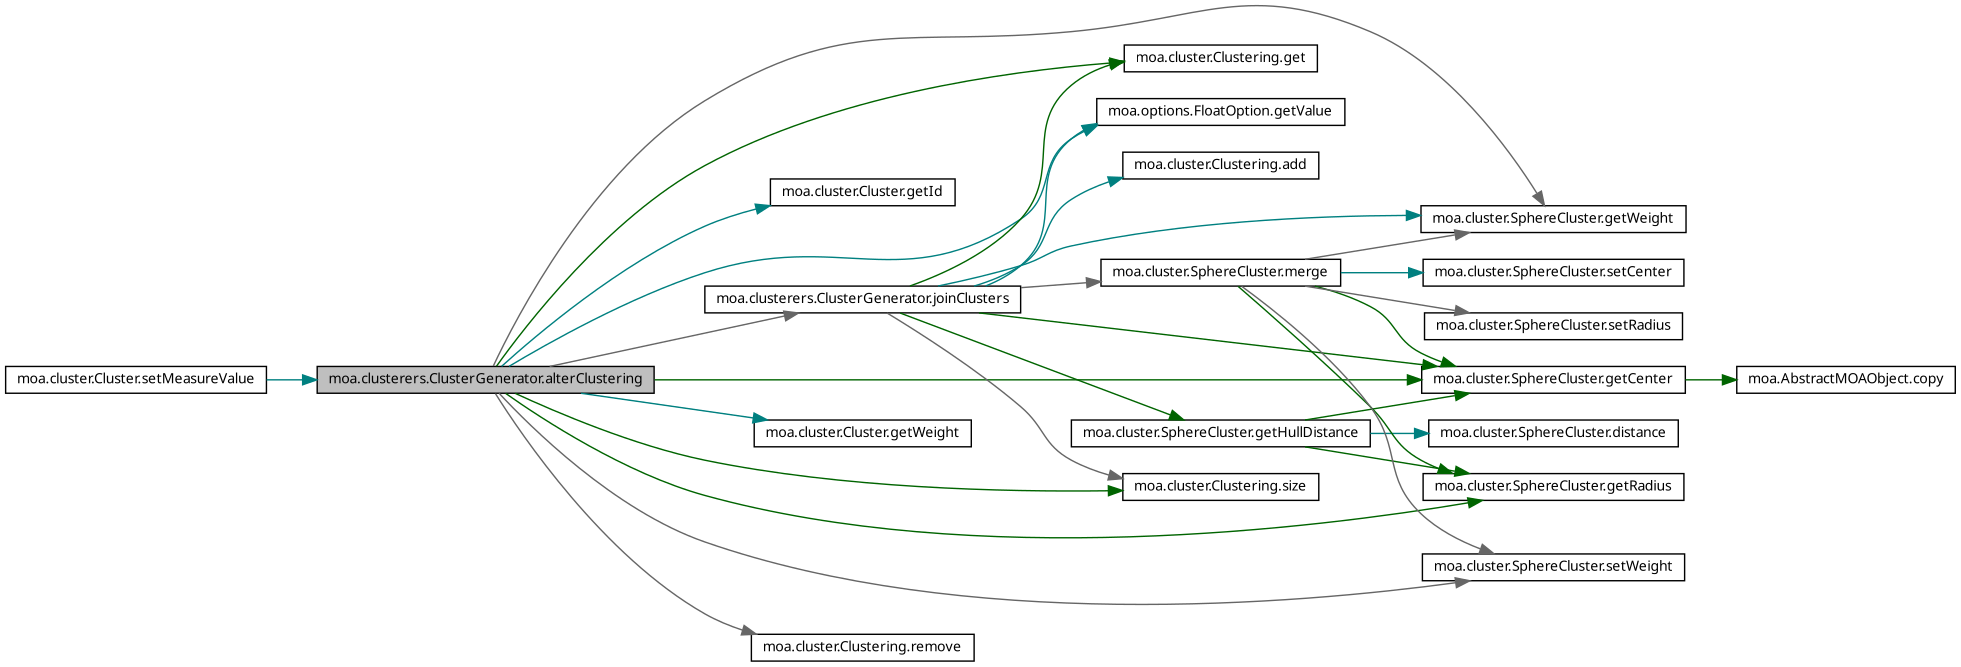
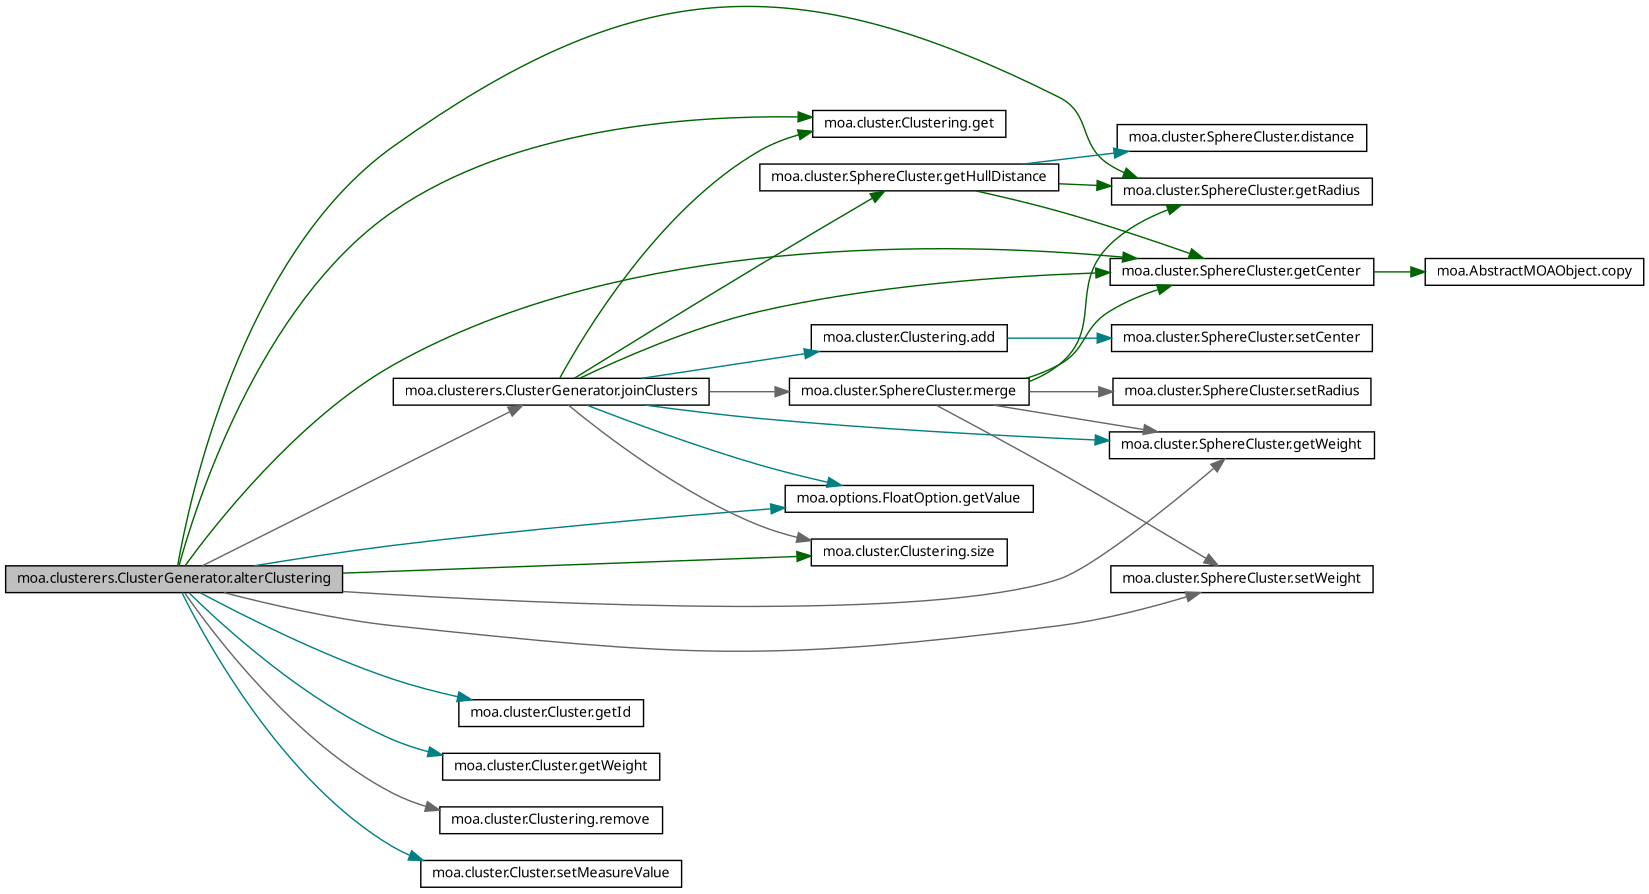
  digraph {
    fontname="Noto Sans"
    rankdir=LR
    node [color=black fillcolor=white fontname="Noto Sans" fontsize=10 shape=record style=filled]
    edge [color=darkgreen fontname="Noto Sans" fontsize=10 labelfontname=Helvetica labelfontsize=10 style=solid]
    n1 [fillcolor=grey75 fontcolor=black height=0.2 label="moa.clusterers.ClusterGenerator.alterClustering" width=0.4]
    n2 [height=0.2 label="moa.cluster.Clustering.get" width=0.4]
    n3 [height=0.2 label="moa.cluster.SphereCluster.getCenter" width=0.4]
    n4 [height=0.2 label="moa.cluster.Cluster.getId" width=0.4]
    n5 [height=0.2 label="moa.cluster.SphereCluster.getRadius" width=0.4]
    n6 [height=0.2 label="moa.options.FloatOption.getValue" width=0.4]
    n7 [height=0.2 label="moa.cluster.SphereCluster.getWeight" width=0.4]
    n8 [height=0.2 label="moa.cluster.Cluster.getWeight" width=0.4]
    n9 [height=0.2 label="moa.clusterers.ClusterGenerator.joinClusters" width=0.4]
    n10 [height=0.2 label="moa.cluster.SphereCluster.setWeight" width=0.4]
    n11 [height=0.2 label="moa.cluster.Clustering.size" width=0.4]
    n12 [height=0.2 label="moa.cluster.Clustering.remove" width=0.4]
    n13 [height=0.2 label="moa.cluster.Cluster.setMeasureValue" width=0.4]
    n14 [height=0.2 label="moa.cluster.Clustering.add" width=0.4]
    n15 [height=0.2 label="moa.AbstractMOAObject.copy" width=0.4]
    n16 [height=0.2 label="moa.cluster.SphereCluster.getHullDistance" width=0.4]
    n17 [height=0.2 label="moa.cluster.SphereCluster.merge" width=0.4]
    n18 [height=0.2 label="moa.cluster.SphereCluster.distance" width=0.4]
    n19 [height=0.2 label="moa.cluster.SphereCluster.setCenter" width=0.4]
    n20 [height=0.2 label="moa.cluster.SphereCluster.setRadius" width=0.4]
    n1 -> n2
    n1 -> n3
    n1 -> n4 [color=teal]
    n1 -> n5
    n1 -> n6 [color=teal]
    n1 -> n7 [color=gray40]
    n1 -> n8 [color=teal]
    n1 -> n9 [color=gray40]
    n1 -> n10 [color=gray40]
    n1 -> n11
    n1 -> n12 [color=gray40]
-   n13 -> n1 [color=teal]
+   n1 -> n13 [color=teal]
    n3 -> n15
    n9 -> n2
    n9 -> n3
    n9 -> n6 [color=teal]
    n9 -> n7 [color=teal]
    n9 -> n11 [color=gray40]
    n9 -> n14 [color=teal]
    n9 -> n16
    n9 -> n17 [color=gray40]
    n16 -> n3
    n16 -> n5
    n16 -> n18 [color=teal]
    n17 -> n3
    n17 -> n5
    n17 -> n7 [color=gray40]
    n17 -> n10 [color=gray40]
-   n17 -> n19 [color=teal]
+   n14 -> n19 [color=teal]
    n17 -> n20 [color=gray40]
  }
